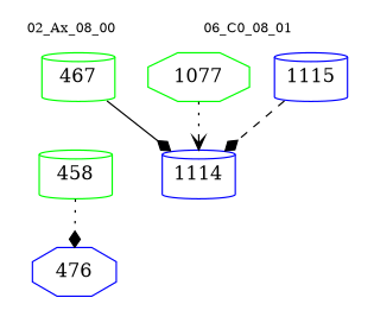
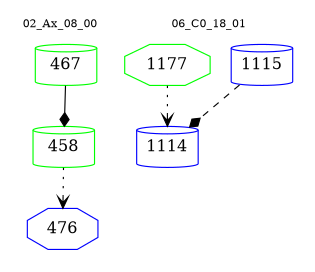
  digraph {
    node [color=green shape=cylinder]
    edge [arrowhead=diamond color=black style=dotted]
    n1 [label=467]
    n2 [label=458]
    n3 [color=blue label=476 shape=octagon]
    n4 [color=blue label=1115]
-   n5 [label=1077 shape=octagon]
+   n5 [label=1177 shape=octagon]
    n6 [color=blue label=1114]
    subgraph cluster_1 {
      color=white
      fontsize=10
      label="02_Ax_08_00"
      n1
      n2
      n3
    }
    subgraph cluster_2 {
      color=white
      fontsize=10
-     label="06_C0_08_01"
+     label="06_C0_18_01"
      n4
      n5
      n6
    }
-   n1 -> n6 [style=solid]
-   n2 -> n3
+   n1 -> n2 [style=solid]
+   n2 -> n3 [arrowhead=vee]
    n4 -> n6 [style=dashed]
    n5 -> n6 [arrowhead=vee]
  }
